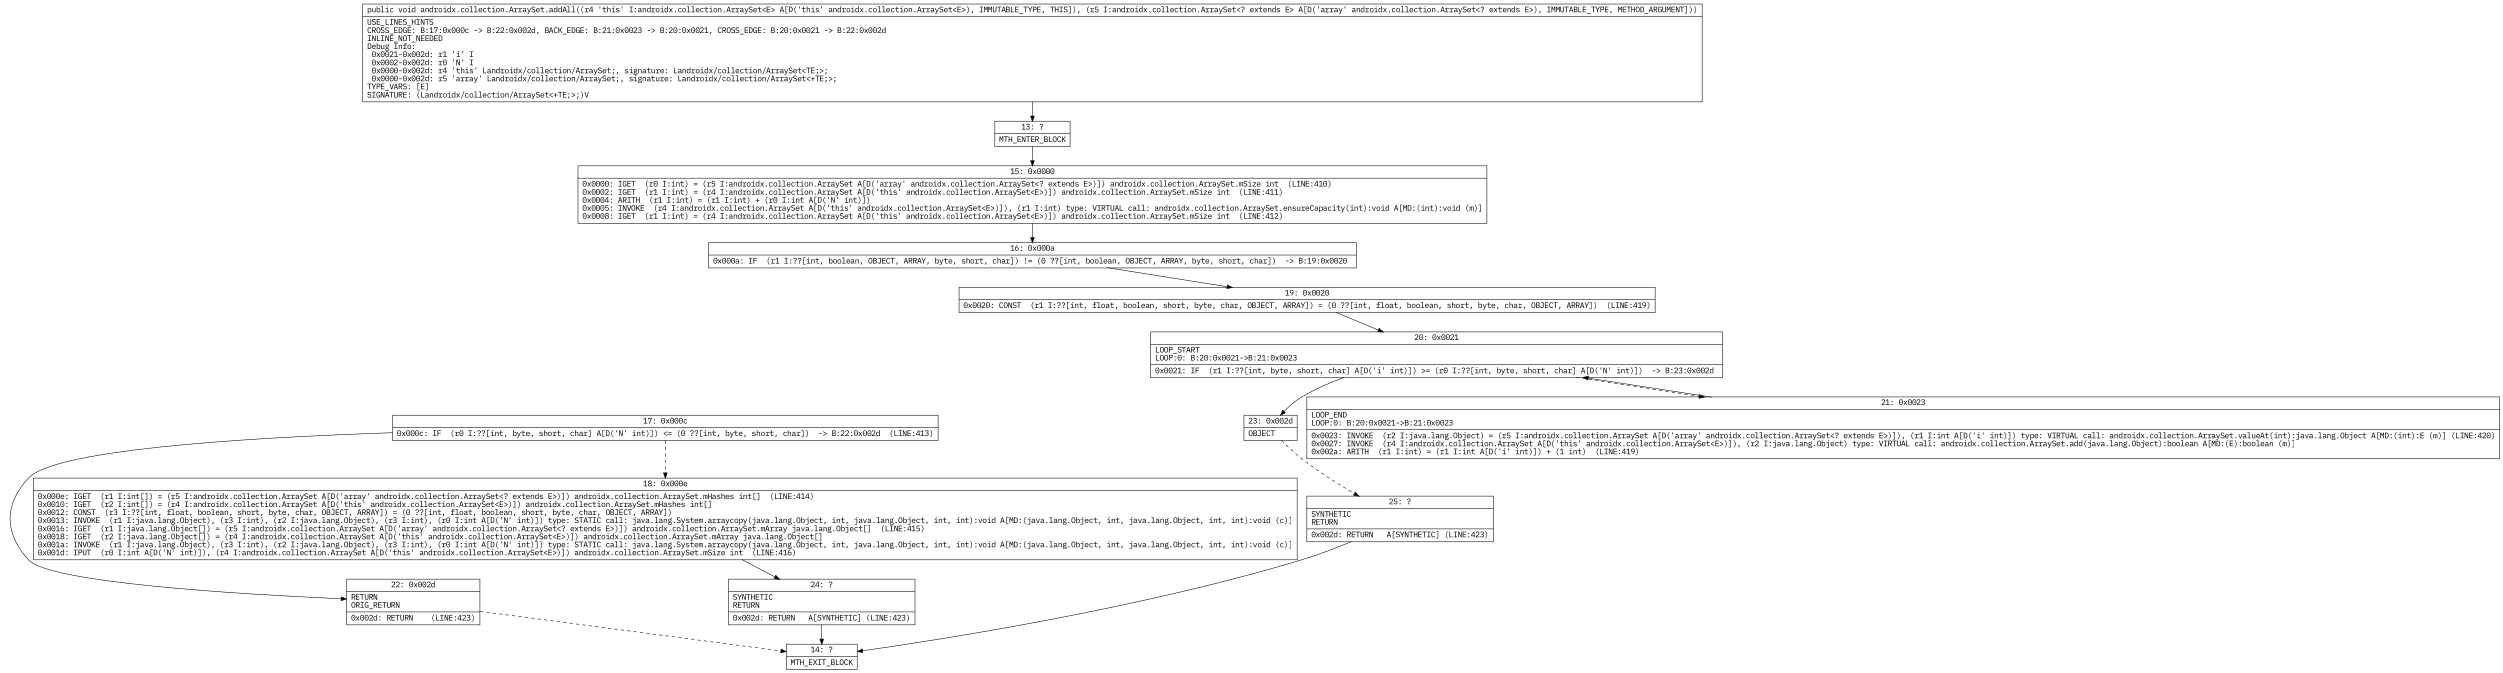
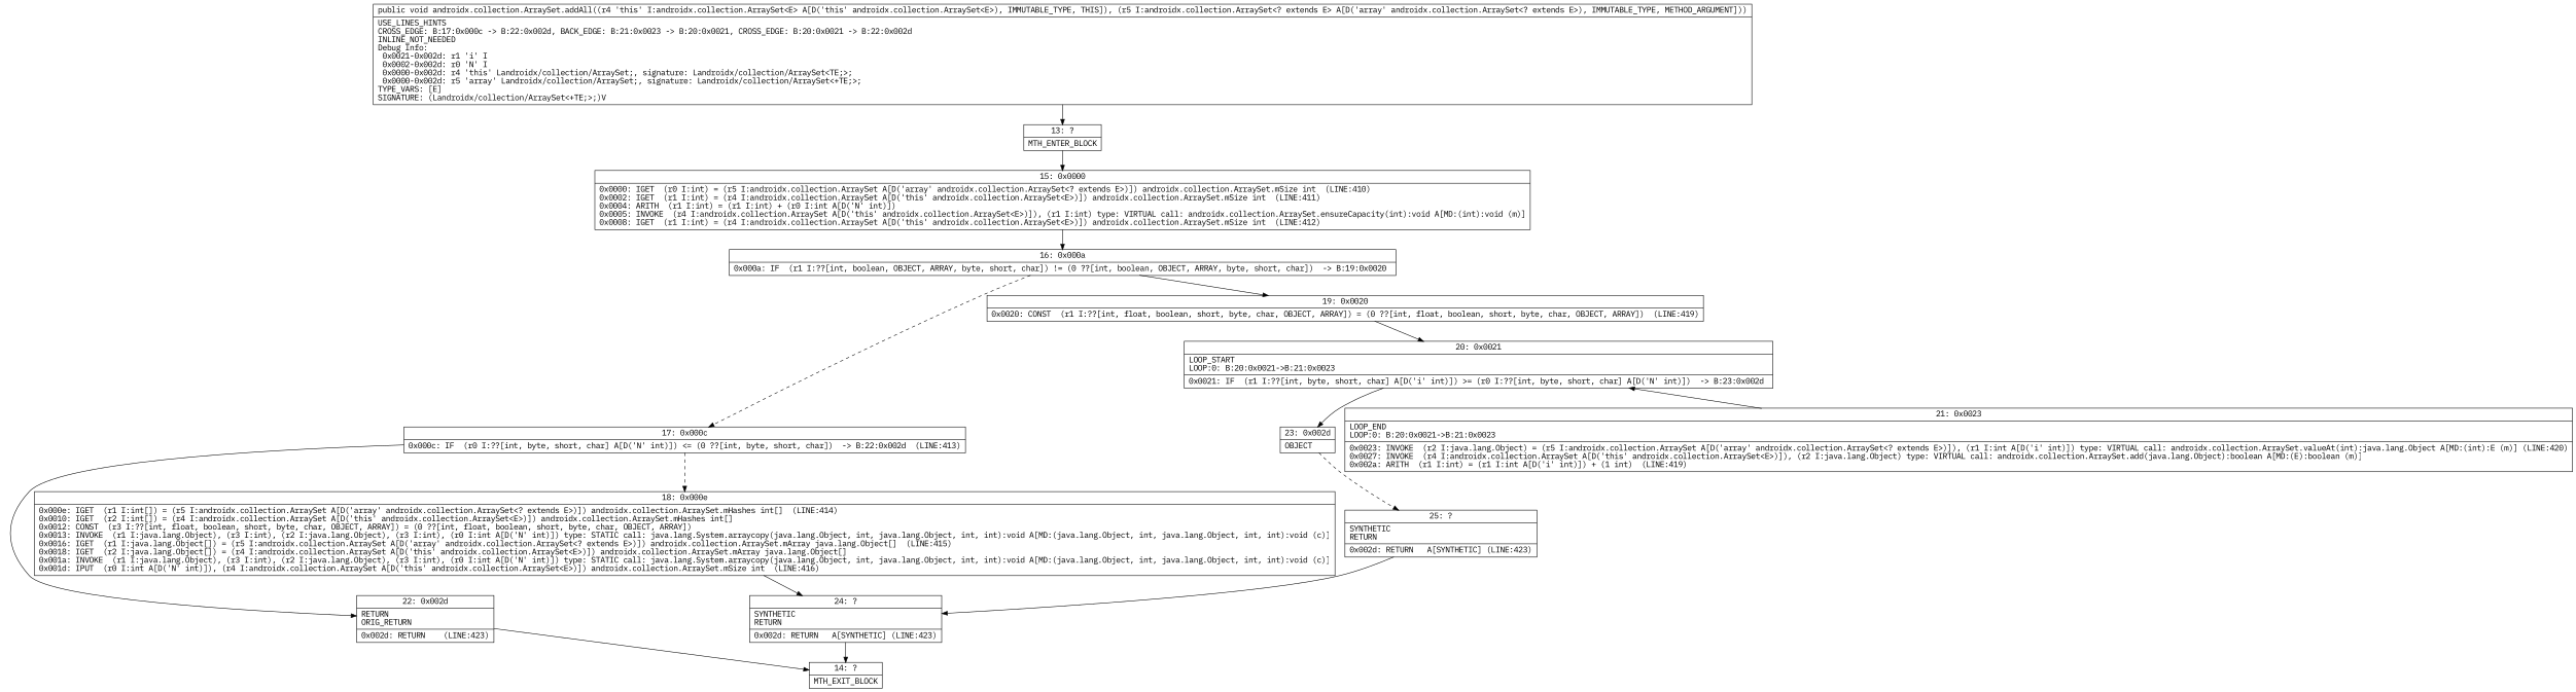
  digraph {
    fontname="IBM Plex Mono"
    node [fontname="IBM Plex Mono" shape=record]
    edge [fontname="IBM Plex Mono"]
    n1 [label="{13\:\ ?|MTH_ENTER_BLOCK\l}"]
    n2 [label="{15\:\ 0x0000|0x0000: IGET  (r0 I:int) = (r5 I:androidx.collection.ArraySet A[D('array' androidx.collection.ArraySet\<? extends E\>)]) androidx.collection.ArraySet.mSize int  (LINE:410)\l0x0002: IGET  (r1 I:int) = (r4 I:androidx.collection.ArraySet A[D('this' androidx.collection.ArraySet\<E\>)]) androidx.collection.ArraySet.mSize int  (LINE:411)\l0x0004: ARITH  (r1 I:int) = (r1 I:int) + (r0 I:int A[D('N' int)]) \l0x0005: INVOKE  (r4 I:androidx.collection.ArraySet A[D('this' androidx.collection.ArraySet\<E\>)]), (r1 I:int) type: VIRTUAL call: androidx.collection.ArraySet.ensureCapacity(int):void A[MD:(int):void (m)]\l0x0008: IGET  (r1 I:int) = (r4 I:androidx.collection.ArraySet A[D('this' androidx.collection.ArraySet\<E\>)]) androidx.collection.ArraySet.mSize int  (LINE:412)\l}"]
    n3 [label="{16\:\ 0x000a|0x000a: IF  (r1 I:??[int, boolean, OBJECT, ARRAY, byte, short, char]) != (0 ??[int, boolean, OBJECT, ARRAY, byte, short, char])  \-\> B:19:0x0020 \l}"]
    n4 [label="{17\:\ 0x000c|0x000c: IF  (r0 I:??[int, byte, short, char] A[D('N' int)]) \<= (0 ??[int, byte, short, char])  \-\> B:22:0x002d  (LINE:413)\l}"]
    n5 [label="{19\:\ 0x0020|0x0020: CONST  (r1 I:??[int, float, boolean, short, byte, char, OBJECT, ARRAY]) = (0 ??[int, float, boolean, short, byte, char, OBJECT, ARRAY])  (LINE:419)\l}"]
    n6 [label="{18\:\ 0x000e|0x000e: IGET  (r1 I:int[]) = (r5 I:androidx.collection.ArraySet A[D('array' androidx.collection.ArraySet\<? extends E\>)]) androidx.collection.ArraySet.mHashes int[]  (LINE:414)\l0x0010: IGET  (r2 I:int[]) = (r4 I:androidx.collection.ArraySet A[D('this' androidx.collection.ArraySet\<E\>)]) androidx.collection.ArraySet.mHashes int[] \l0x0012: CONST  (r3 I:??[int, float, boolean, short, byte, char, OBJECT, ARRAY]) = (0 ??[int, float, boolean, short, byte, char, OBJECT, ARRAY]) \l0x0013: INVOKE  (r1 I:java.lang.Object), (r3 I:int), (r2 I:java.lang.Object), (r3 I:int), (r0 I:int A[D('N' int)]) type: STATIC call: java.lang.System.arraycopy(java.lang.Object, int, java.lang.Object, int, int):void A[MD:(java.lang.Object, int, java.lang.Object, int, int):void (c)]\l0x0016: IGET  (r1 I:java.lang.Object[]) = (r5 I:androidx.collection.ArraySet A[D('array' androidx.collection.ArraySet\<? extends E\>)]) androidx.collection.ArraySet.mArray java.lang.Object[]  (LINE:415)\l0x0018: IGET  (r2 I:java.lang.Object[]) = (r4 I:androidx.collection.ArraySet A[D('this' androidx.collection.ArraySet\<E\>)]) androidx.collection.ArraySet.mArray java.lang.Object[] \l0x001a: INVOKE  (r1 I:java.lang.Object), (r3 I:int), (r2 I:java.lang.Object), (r3 I:int), (r0 I:int A[D('N' int)]) type: STATIC call: java.lang.System.arraycopy(java.lang.Object, int, java.lang.Object, int, int):void A[MD:(java.lang.Object, int, java.lang.Object, int, int):void (c)]\l0x001d: IPUT  (r0 I:int A[D('N' int)]), (r4 I:androidx.collection.ArraySet A[D('this' androidx.collection.ArraySet\<E\>)]) androidx.collection.ArraySet.mSize int  (LINE:416)\l}"]
    n7 [label="{22\:\ 0x002d|RETURN\lORIG_RETURN\l|0x002d: RETURN    (LINE:423)\l}"]
    n8 [label="{20\:\ 0x0021|LOOP_START\lLOOP:0: B:20:0x0021\-\>B:21:0x0023\l|0x0021: IF  (r1 I:??[int, byte, short, char] A[D('i' int)]) \>= (r0 I:??[int, byte, short, char] A[D('N' int)])  \-\> B:23:0x002d \l}"]
    n9 [label="{24\:\ ?|SYNTHETIC\lRETURN\l|0x002d: RETURN   A[SYNTHETIC] (LINE:423)\l}"]
    n10 [label="{14\:\ ?|MTH_EXIT_BLOCK\l}"]
    n11 [label="{21\:\ 0x0023|LOOP_END\lLOOP:0: B:20:0x0021\-\>B:21:0x0023\l|0x0023: INVOKE  (r2 I:java.lang.Object) = (r5 I:androidx.collection.ArraySet A[D('array' androidx.collection.ArraySet\<? extends E\>)]), (r1 I:int A[D('i' int)]) type: VIRTUAL call: androidx.collection.ArraySet.valueAt(int):java.lang.Object A[MD:(int):E (m)] (LINE:420)\l0x0027: INVOKE  (r4 I:androidx.collection.ArraySet A[D('this' androidx.collection.ArraySet\<E\>)]), (r2 I:java.lang.Object) type: VIRTUAL call: androidx.collection.ArraySet.add(java.lang.Object):boolean A[MD:(E):boolean (m)]\l0x002a: ARITH  (r1 I:int) = (r1 I:int A[D('i' int)]) + (1 int)  (LINE:419)\l}"]
    n12 [label="{23\:\ 0x002d|OBJECT\l}"]
    n13 [label="{25\:\ ?|SYNTHETIC\lRETURN\l|0x002d: RETURN   A[SYNTHETIC] (LINE:423)\l}"]
    n14 [label="{public void androidx.collection.ArraySet.addAll((r4 'this' I:androidx.collection.ArraySet\<E\> A[D('this' androidx.collection.ArraySet\<E\>), IMMUTABLE_TYPE, THIS]), (r5 I:androidx.collection.ArraySet\<? extends E\> A[D('array' androidx.collection.ArraySet\<? extends E\>), IMMUTABLE_TYPE, METHOD_ARGUMENT]))  | USE_LINES_HINTS\lCROSS_EDGE: B:17:0x000c \-\> B:22:0x002d, BACK_EDGE: B:21:0x0023 \-\> B:20:0x0021, CROSS_EDGE: B:20:0x0021 \-\> B:22:0x002d\lINLINE_NOT_NEEDED\lDebug Info:\l  0x0021\-0x002d: r1 'i' I\l  0x0002\-0x002d: r0 'N' I\l  0x0000\-0x002d: r4 'this' Landroidx\/collection\/ArraySet;, signature: Landroidx\/collection\/ArraySet\<TE;\>;\l  0x0000\-0x002d: r5 'array' Landroidx\/collection\/ArraySet;, signature: Landroidx\/collection\/ArraySet\<+TE;\>;\lTYPE_VARS: [E]\lSIGNATURE: (Landroidx\/collection\/ArraySet\<+TE;\>;)V\l}"]
    n1 -> n2
    n2 -> n3
+   n3 -> n4 [style=dashed]
    n3 -> n5
    n4 -> n6 [style=dashed]
    n4 -> n7
    n5 -> n8
    n6 -> n9
-   n7 -> n10 [style=dashed]
-   n8 -> n11 [style=dashed]
+   n7 -> n10
    n8 -> n12
    n9 -> n10
    n11 -> n8
    n12 -> n13 [style=dashed]
-   n13 -> n10
+   n13 -> n9
    n14 -> n1
  }
